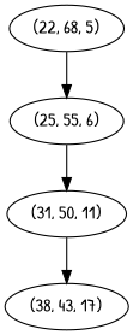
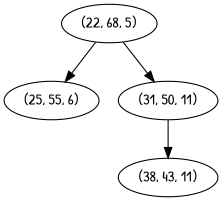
  digraph {
    fontname="Patrick Hand"
    node [fontname="Patrick Hand"]
    edge [fontname="Patrick Hand"]
    n1 [label="(22, 68, 5)"]
    "(25, 55, 6)"
    "(31, 50, 11)"
-   "(38, 43, 17)"
+   "(38, 43, 17)" [label="(38, 43, 11)"]
    n1 -> "(25, 55, 6)"
-   "(25, 55, 6)" -> "(31, 50, 11)"
+   n1 -> "(31, 50, 11)"
    "(31, 50, 11)" -> "(38, 43, 17)"
  }
